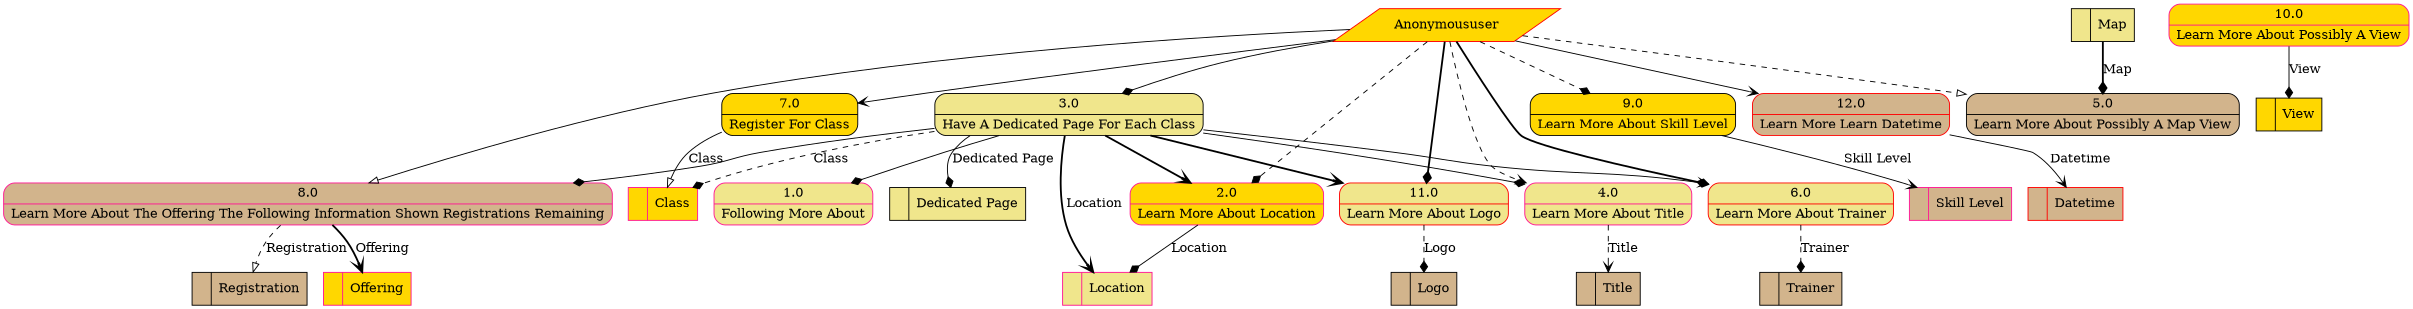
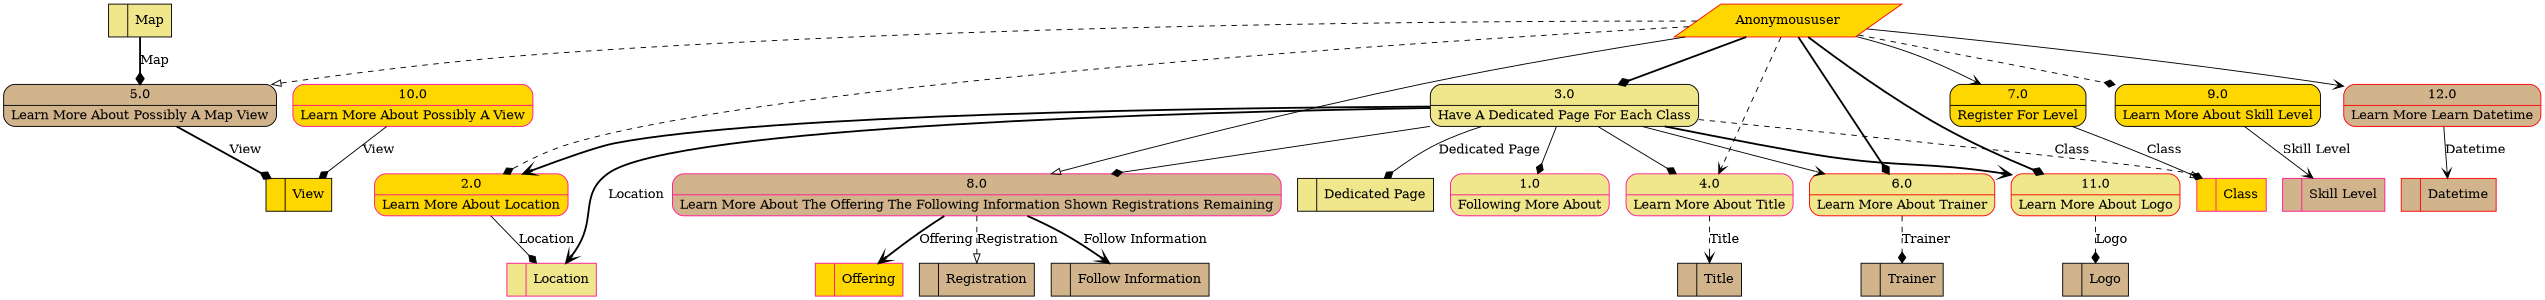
  digraph {
    node [color=black fillcolor=tan shape=record style=filled]
    edge [arrowhead=diamond style=solid]
    n1 [color=deeppink fillcolor=gold label="<f0>  |<f1> Class "]
    n2 [fillcolor=khaki label="<f0>  |<f1> Dedicated Page "]
    n3 [color=deeppink fillcolor=khaki label="<f0>  |<f1> Location "]
    n4 [fillcolor=gold label="<f0>  |<f1> View "]
    n5 [label="<f0>  |<f1> Trainer "]
    n6 [color=red label="<f0>  |<f1> Datetime "]
    n7 [color=deeppink label="<f0>  |<f1> Skill Level "]
    n8 [label="<f0>  |<f1> Logo "]
    n9 [label="<f0>  |<f1> Title "]
+   n10 [label="<f0>  |<f1> Follow Information "]
    n11 [color=deeppink fillcolor=gold label="<f0>  |<f1> Offering "]
    n12 [label="<f0>  |<f1> Registration "]
    n13 [fillcolor=khaki label="<f0>  |<f1> Map "]
    n14 [label="{<f0> 5.0|<f1> Learn More About Possibly A Map View }" shape=Mrecord]
    n15 [color=red fillcolor=gold label=Anonymoususer shape=parallelogram]
    n16 [color=deeppink fillcolor=gold label="{<f0> 2.0|<f1> Learn More About Location }" shape=Mrecord]
    n17 [fillcolor=khaki label="{<f0> 3.0|<f1> Have A Dedicated Page For Each Class }" shape=Mrecord]
    n18 [color=deeppink fillcolor=khaki label="{<f0> 4.0|<f1> Learn More About Title }" shape=Mrecord]
    n19 [color=red fillcolor=khaki label="{<f0> 6.0|<f1> Learn More About Trainer }" shape=Mrecord]
-   n20 [fillcolor=gold label="{<f0> 7.0|<f1> Register For Class }" shape=Mrecord]
+   n20 [fillcolor=gold label="{<f0> 7.0|<f1> Register For Level }" shape=Mrecord]
    n21 [color=deeppink label="{<f0> 8.0|<f1> Learn More About The Offering The Following Information Shown Registrations Remaining }" shape=Mrecord]
    n22 [fillcolor=gold label="{<f0> 9.0|<f1> Learn More About Skill Level }" shape=Mrecord]
    n23 [color=red fillcolor=khaki label="{<f0> 11.0|<f1> Learn More About Logo }" shape=Mrecord]
    n24 [color=red label="{<f0> 12.0|<f1> Learn More Learn Datetime }" shape=Mrecord]
    n25 [color=deeppink fillcolor=khaki label="{<f0> 1.0|<f1> Following More About }" shape=Mrecord]
    n26 [color=deeppink fillcolor=gold label="{<f0> 10.0|<f1> Learn More About Possibly A View }" shape=Mrecord]
    n13 -> n14 [label=Map style=bold]
+   n14 -> n4 [label=View style=bold]
    n15 -> n14 [arrowhead=onormal style=dashed]
    n15 -> n16 [style=dashed]
-   n15 -> n17
+   n15 -> n17 [style=bold]
    n15 -> n18 [arrowhead=vee style=dashed]
    n15 -> n19 [style=bold]
    n15 -> n20 [arrowhead=vee]
    n15 -> n21 [arrowhead=onormal]
    n15 -> n22 [style=dashed]
    n15 -> n23 [style=bold]
    n15 -> n24 [arrowhead=vee]
    n16 -> n3 [label=Location]
    n17 -> n1 [label=Class style=dashed]
    n17 -> n2 [label="Dedicated Page"]
    n17 -> n3 [arrowhead=vee label=Location style=bold]
    n17 -> n16 [arrowhead=vee style=bold]
    n17 -> n18
    n17 -> n19 [arrowhead=vee]
    n17 -> n21
    n17 -> n23 [arrowhead=vee style=bold]
    n17 -> n25
    n18 -> n9 [arrowhead=vee label=Title style=dashed]
    n19 -> n5 [label=Trainer style=dashed]
    n20 -> n1 [arrowhead=onormal label=Class]
+   n21 -> n10 [arrowhead=vee label="Follow Information" style=bold]
    n21 -> n11 [arrowhead=vee label=Offering style=bold]
    n21 -> n12 [arrowhead=onormal label=Registration style=dashed]
    n22 -> n7 [arrowhead=vee label="Skill Level"]
    n23 -> n8 [label=Logo style=dashed]
    n24 -> n6 [arrowhead=vee label=Datetime]
    n26 -> n4 [label=View]
  }
